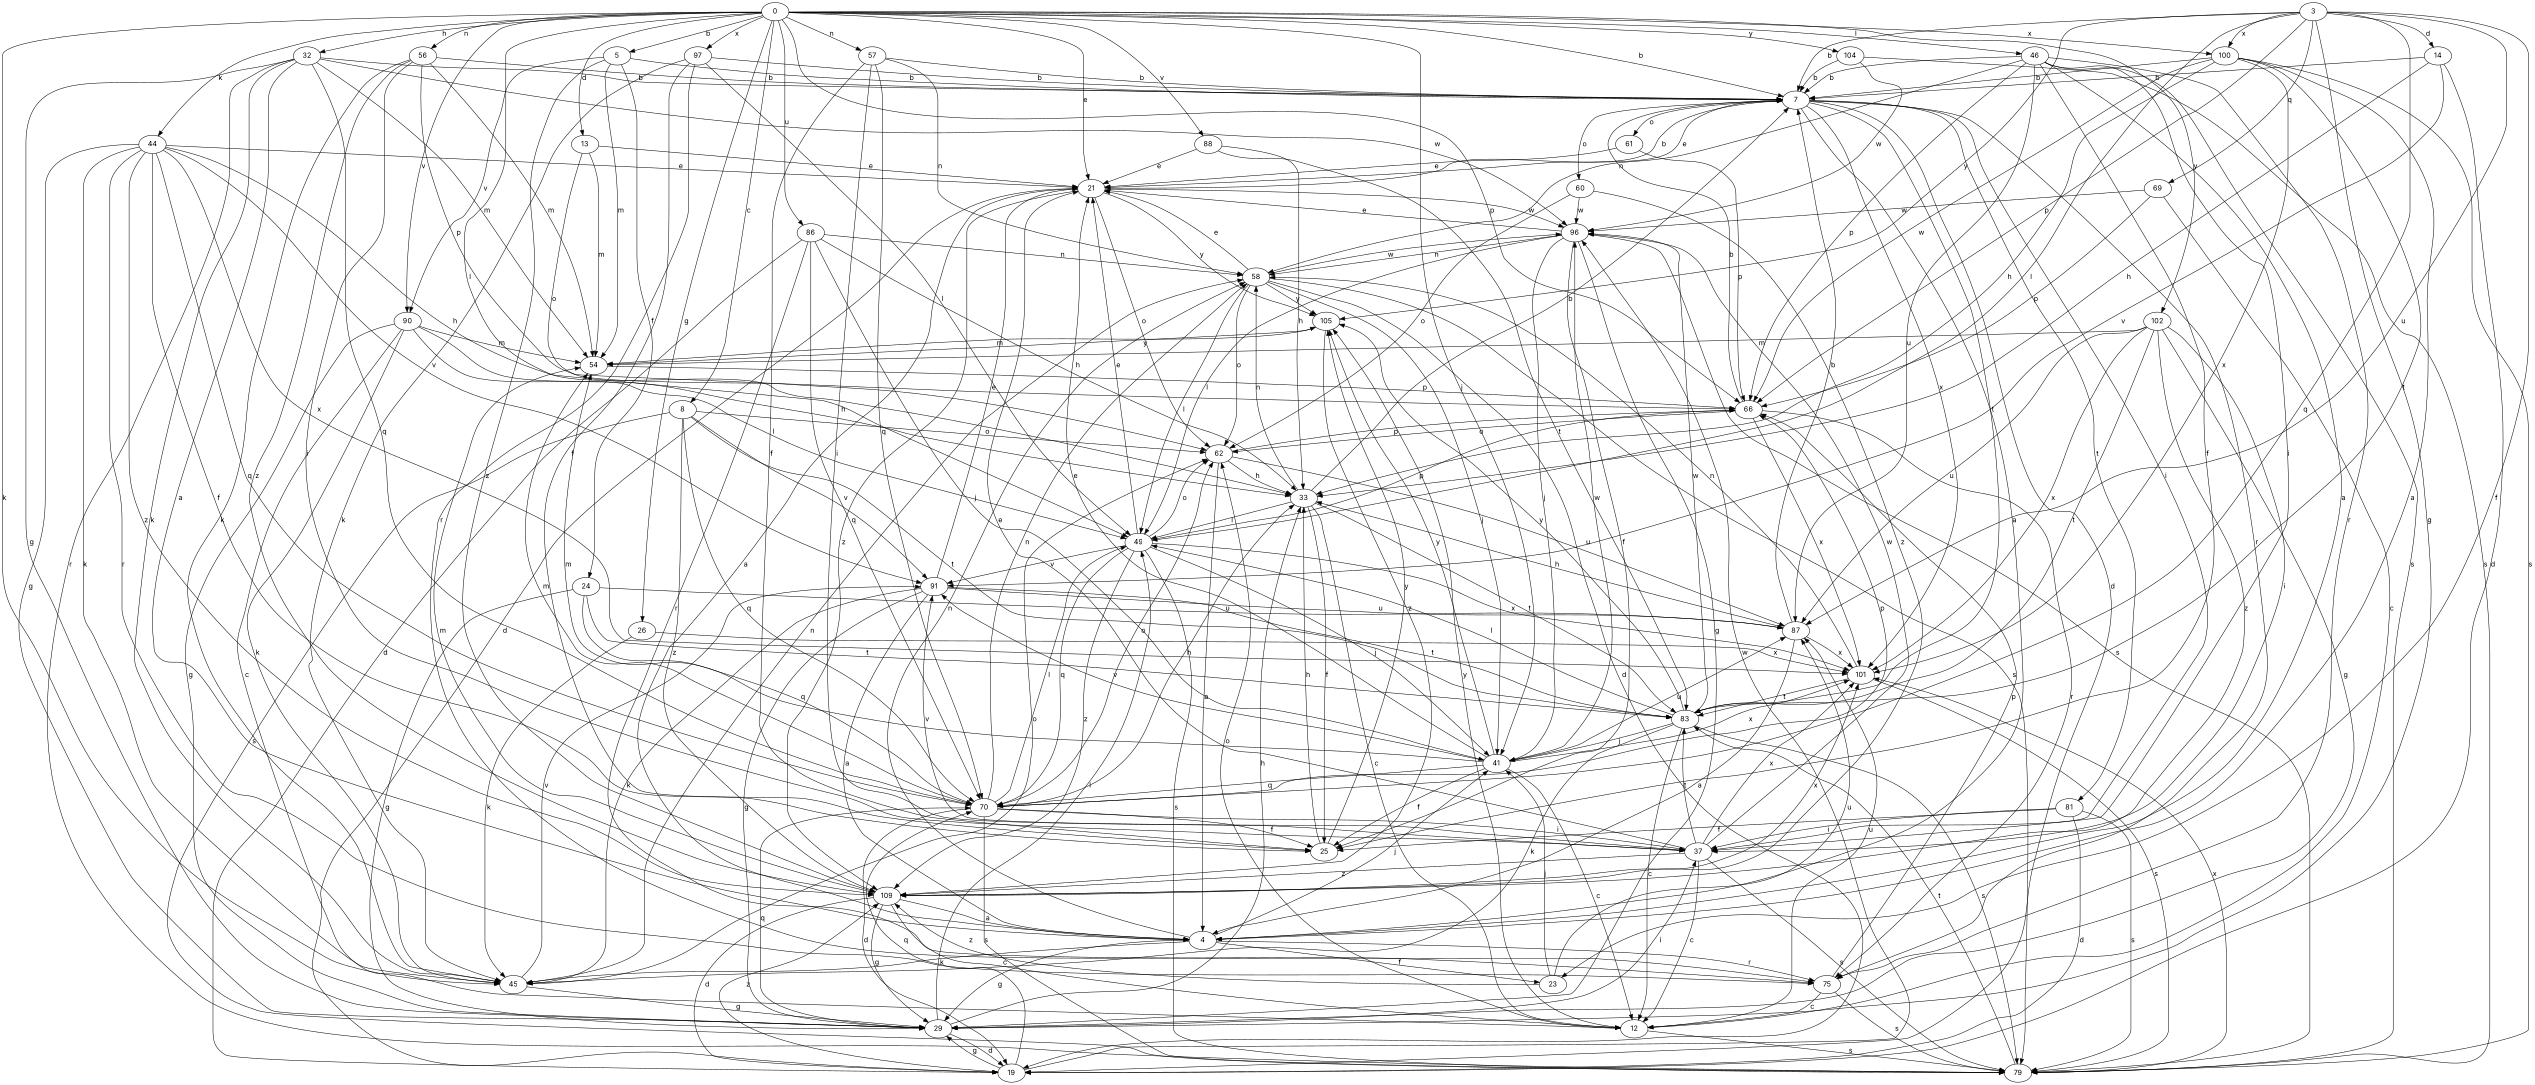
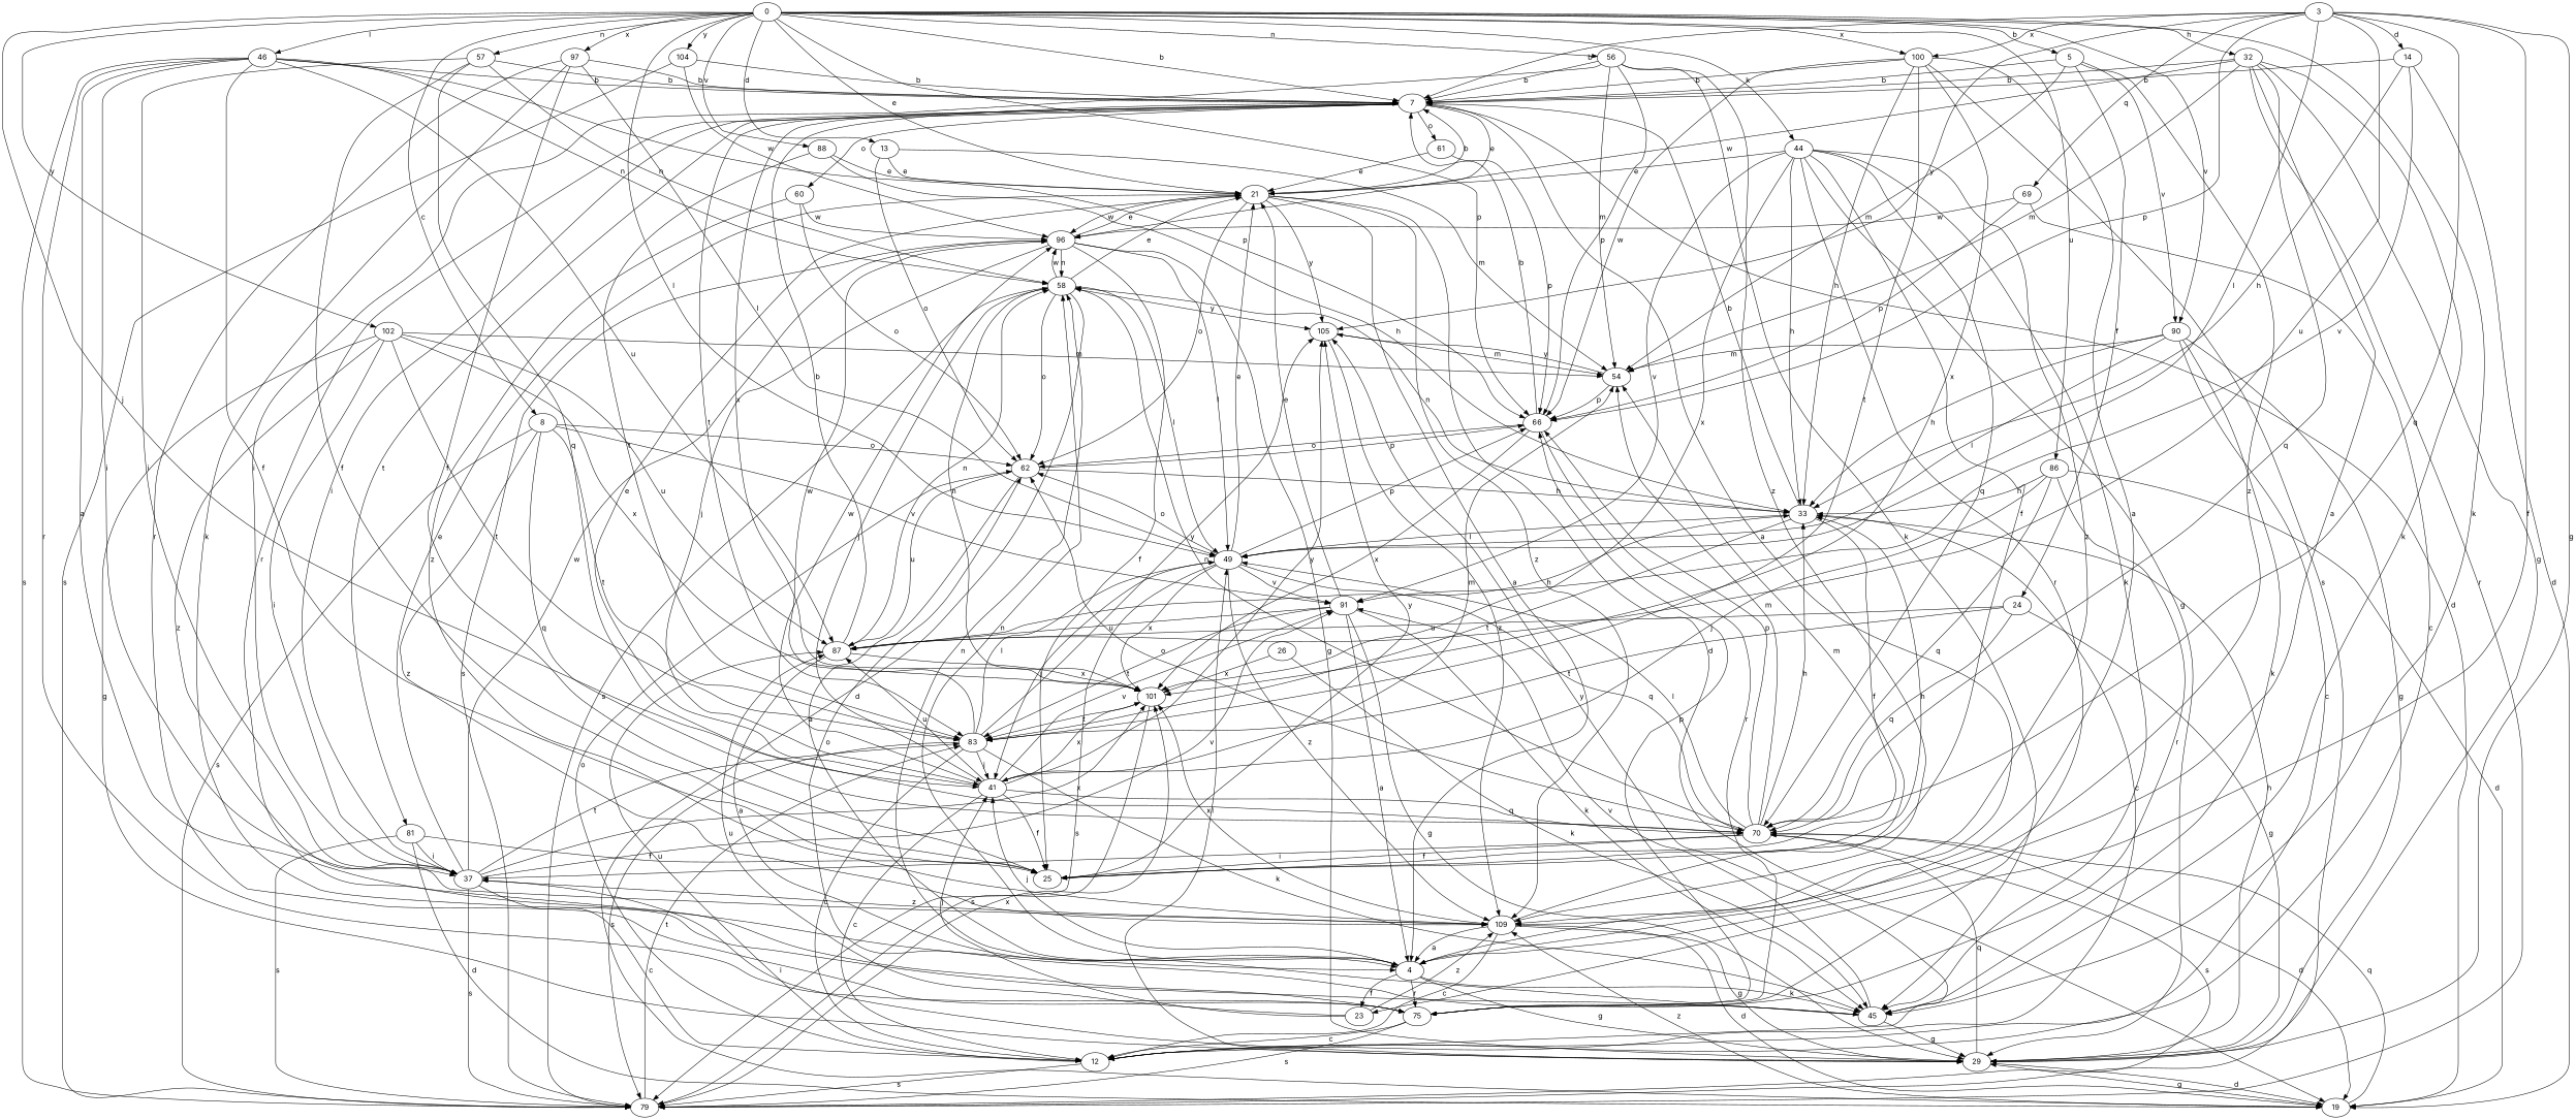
  strict digraph {
    fontname=Inter
    node [fontname=Inter]
    edge [fontname=Inter]
    0
    5
    7
    8
    13
    21
    26
    32
    41
    44
    45
    46
    49
    56
    57
    66
    86
    88
    90
    97
    100
    102
    104
    24
    54
    109
    4
    75
    n29 [label=19]
    37
    60
    61
    81
    83
    101
    70
    62
    79
    91
    105
    96
    29
    87
    12
    25
    33
    58
    3
    14
    23
    69
    0 -> 5 [label=b]
    0 -> 7 [label=b]
    0 -> 8 [label=c]
    0 -> 13 [label=d]
    0 -> 21 [label=e]
-   0 -> 26 [label=g]
    0 -> 32 [label=h]
    0 -> 41 [label=j]
    0 -> 44 [label=k]
    0 -> 45 [label=k]
    0 -> 46 [label=l]
    0 -> 49 [label=l]
    0 -> 56 [label=n]
    0 -> 57 [label=n]
    0 -> 66 [label=p]
    0 -> 86 [label=u]
    0 -> 88 [label=v]
    0 -> 90 [label=v]
    0 -> 97 [label=x]
    0 -> 100 [label=x]
    0 -> 102 [label=y]
    0 -> 104 [label=y]
    5 -> 7 [label=b]
    5 -> 90 [label=v]
    5 -> 24 [label=f]
    5 -> 54 [label=m]
    5 -> 109 [label=z]
    7 -> 21 [label=e]
    7 -> 4 [label=a]
    7 -> 75 [label=r]
    7 -> n29 [label=d]
    7 -> 37 [label=i]
    7 -> 60 [label=o]
    7 -> 61 [label=o]
    7 -> 81 [label=t]
    7 -> 83 [label=t]
    7 -> 101 [label=x]
    8 -> 109 [label=z]
    8 -> 83 [label=t]
    8 -> 70 [label=q]
    8 -> 62 [label=o]
    8 -> 79 [label=s]
    8 -> 91 [label=v]
    13 -> 21 [label=e]
    13 -> 54 [label=m]
    13 -> 62 [label=o]
    21 -> 7 [label=b]
    21 -> 109 [label=z]
    21 -> 4 [label=a]
    21 -> n29 [label=d]
    21 -> 62 [label=o]
    21 -> 105 [label=y]
    21 -> 96 [label=w]
    26 -> 45 [label=k]
    26 -> 101 [label=x]
    32 -> 7 [label=b]
    32 -> 45 [label=k]
    32 -> 54 [label=m]
    32 -> 4 [label=a]
    32 -> 70 [label=q]
    32 -> 79 [label=r]
    32 -> 96 [label=w]
    32 -> 29 [label=g]
    41 -> 21 [label=e]
    41 -> 54 [label=m]
    41 -> 101 [label=x]
    41 -> 70 [label=q]
    41 -> 91 [label=v]
    41 -> 105 [label=y]
    41 -> 96 [label=w]
    41 -> 87 [label=u]
    41 -> 12 [label=c]
    41 -> 25 [label=f]
    44 -> 21 [label=e]
    44 -> 45 [label=k]
    44 -> 109 [label=z]
    44 -> 75 [label=r]
    44 -> 101 [label=x]
    44 -> 70 [label=q]
    44 -> 91 [label=v]
    44 -> 29 [label=g]
    44 -> 25 [label=f]
    44 -> 33 [label=h]
    45 -> 62 [label=o]
    45 -> 91 [label=v]
    45 -> 29 [label=g]
    45 -> 58 [label=n]
    46 -> 7 [label=b]
    46 -> 66 [label=p]
    46 -> 4 [label=a]
    46 -> 75 [label=r]
    46 -> 37 [label=i]
    46 -> 79 [label=s]
    46 -> 87 [label=u]
    46 -> 25 [label=f]
    46 -> 58 [label=n]
    49 -> 21 [label=e]
    49 -> 41 [label=j]
    49 -> 66 [label=p]
    49 -> 109 [label=z]
    49 -> 101 [label=x]
    49 -> 70 [label=q]
    49 -> 62 [label=o]
    49 -> 79 [label=s]
    49 -> 91 [label=v]
    56 -> 7 [label=b]
    56 -> 45 [label=k]
    56 -> 66 [label=p]
    56 -> 54 [label=m]
    56 -> 109 [label=z]
    56 -> 37 [label=i]
    57 -> 7 [label=b]
    57 -> 37 [label=i]
    57 -> 70 [label=q]
    57 -> 25 [label=f]
    57 -> 58 [label=n]
    66 -> 7 [label=b]
    66 -> 75 [label=r]
    66 -> 101 [label=x]
    66 -> 62 [label=o]
    86 -> 41 [label=j]
    86 -> 75 [label=r]
    86 -> n29 [label=d]
    86 -> 70 [label=q]
    86 -> 33 [label=h]
    88 -> 21 [label=e]
    88 -> 83 [label=t]
    88 -> 33 [label=h]
    90 -> 45 [label=k]
    90 -> 49 [label=l]
    90 -> 54 [label=m]
    90 -> 29 [label=g]
    90 -> 12 [label=c]
    90 -> 33 [label=h]
    97 -> 7 [label=b]
    97 -> 45 [label=k]
    97 -> 49 [label=l]
    97 -> 75 [label=r]
    97 -> 25 [label=f]
    100 -> 7 [label=b]
    100 -> 66 [label=w]
    100 -> 4 [label=a]
    100 -> 83 [label=t]
    100 -> 101 [label=x]
    100 -> 79 [label=s]
    100 -> 33 [label=h]
    102 -> 54 [label=m]
    102 -> 109 [label=z]
    102 -> 37 [label=i]
    102 -> 83 [label=t]
    102 -> 101 [label=x]
    102 -> 29 [label=g]
    102 -> 87 [label=u]
    104 -> 7 [label=b]
    104 -> 79 [label=s]
    104 -> 96 [label=w]
    24 -> 83 [label=t]
    24 -> 70 [label=q]
    24 -> 29 [label=g]
    24 -> 87 [label=u]
    54 -> 66 [label=p]
    54 -> 105 [label=y]
    109 -> 54 [label=m]
    109 -> 4 [label=a]
    109 -> n29 [label=d]
    109 -> 101 [label=x]
    109 -> 29 [label=g]
    109 -> 12 [label=c]
    4 -> 41 [label=j]
    4 -> 45 [label=k]
    4 -> 75 [label=r]
    4 -> 29 [label=g]
    4 -> 58 [label=n]
    4 -> 23 [label=f]
    75 -> 66 [label=p]
    75 -> 79 [label=s]
    75 -> 12 [label=c]
    n29 -> 109 [label=z]
    n29 -> 70 [label=q]
-   n29 -> 96 [label=w]
    n29 -> 29 [label=g]
    37 -> 21 [label=e]
    37 -> 109 [label=z]
    37 -> 83 [label=t]
    37 -> 101 [label=x]
    37 -> 79 [label=s]
    37 -> 91 [label=v]
    37 -> 96 [label=w]
    37 -> 12 [label=c]
    60 -> 109 [label=z]
    60 -> 62 [label=o]
    60 -> 96 [label=w]
    61 -> 21 [label=e]
    61 -> 66 [label=p]
    81 -> n29 [label=d]
    81 -> 37 [label=i]
    81 -> 79 [label=s]
    81 -> 25 [label=f]
    83 -> 41 [label=j]
    83 -> 45 [label=k]
    83 -> 49 [label=l]
    83 -> 79 [label=s]
    83 -> 105 [label=y]
    83 -> 96 [label=w]
    83 -> 12 [label=c]
    101 -> 83 [label=t]
    101 -> 79 [label=s]
    101 -> 58 [label=n]
    70 -> 49 [label=l]
    70 -> 66 [label=p]
    70 -> 54 [label=m]
    70 -> n29 [label=d]
    70 -> 37 [label=i]
    70 -> 62 [label=o]
    70 -> 79 [label=s]
    70 -> 25 [label=f]
    70 -> 33 [label=h]
    70 -> 58 [label=n]
    62 -> 66 [label=p]
    62 -> 4 [label=a]
    62 -> 87 [label=u]
    62 -> 33 [label=h]
    79 -> 83 [label=t]
    79 -> 101 [label=x]
    91 -> 21 [label=e]
    91 -> 45 [label=k]
    91 -> 4 [label=a]
    91 -> 83 [label=t]
    91 -> 29 [label=g]
    91 -> 87 [label=u]
    105 -> 54 [label=m]
    105 -> 109 [label=z]
    96 -> 21 [label=e]
    96 -> 41 [label=j]
    96 -> 49 [label=l]
    96 -> 79 [label=s]
    96 -> 29 [label=g]
    96 -> 25 [label=f]
    96 -> 58 [label=n]
    29 -> 49 [label=l]
    29 -> n29 [label=d]
    29 -> 37 [label=i]
    29 -> 70 [label=q]
    29 -> 33 [label=h]
    87 -> 7 [label=b]
    87 -> 4 [label=a]
    87 -> 101 [label=x]
    87 -> 33 [label=h]
-   86 -> 58 [label=n]
+   87 -> 58 [label=n]
    12 -> 62 [label=o]
    12 -> 79 [label=s]
    12 -> 105 [label=y]
    12 -> 87 [label=u]
    25 -> 105 [label=y]
    25 -> 33 [label=h]
    33 -> 7 [label=b]
    33 -> 49 [label=l]
    33 -> 83 [label=t]
    33 -> 12 [label=c]
    33 -> 25 [label=f]
    33 -> 58 [label=n]
    58 -> 21 [label=e]
    58 -> 41 [label=j]
    58 -> 49 [label=l]
    58 -> n29 [label=d]
    58 -> 62 [label=o]
    58 -> 79 [label=s]
    58 -> 105 [label=y]
    58 -> 96 [label=w]
    3 -> 7 [label=b]
    3 -> 49 [label=l]
    3 -> 66 [label=p]
    3 -> 100 [label=x]
    3 -> 70 [label=q]
    3 -> 105 [label=y]
    3 -> 29 [label=g]
    3 -> 87 [label=u]
    3 -> 14 [label=d]
    3 -> 23 [label=f]
    3 -> 69 [label=q]
    14 -> 7 [label=b]
    14 -> n29 [label=d]
    14 -> 91 [label=v]
    14 -> 33 [label=h]
    23 -> 41 [label=j]
    23 -> 109 [label=z]
    23 -> 87 [label=u]
    69 -> 66 [label=p]
    69 -> 96 [label=w]
    69 -> 12 [label=c]
  }
